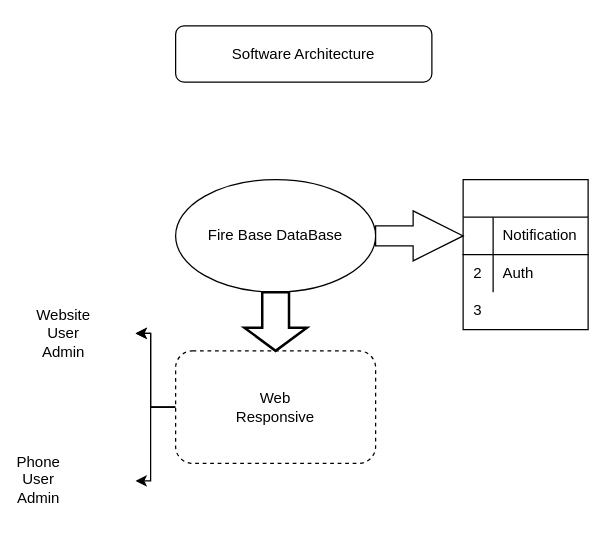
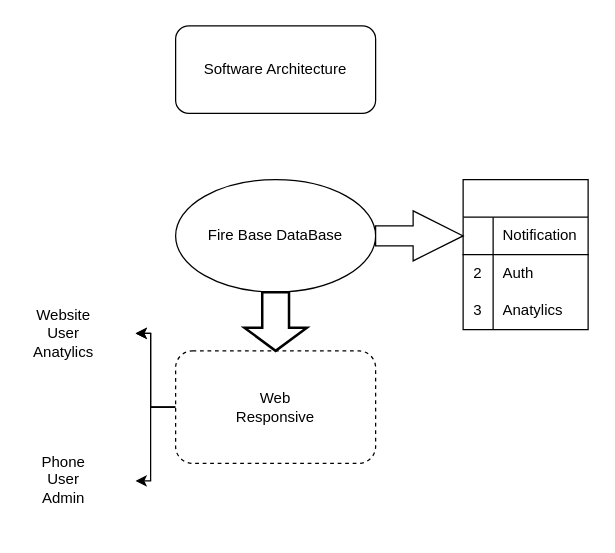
  <mxCell id="0" />
  <mxCell id="1" parent="0" />
- <mxCell id="2" value="Software Architecture" style="rounded=1;whiteSpace=wrap;html=1;" vertex="1" parent="1"><mxGeometry x="140" y="20" width="205" height="45" as="geometry" /></mxCell>
+ <mxCell id="2" value="Software Architecture" style="rounded=1;whiteSpace=wrap;html=1;" vertex="1" parent="1"><mxGeometry x="140" y="20" width="160" height="70" as="geometry" /></mxCell>
  <mxCell id="3" value="Fire Base DataBase" style="ellipse;whiteSpace=wrap;html=1;" vertex="1" parent="1"><mxGeometry x="140" y="143" width="160" height="90" as="geometry" /></mxCell>
  <mxCell id="4" value="" style="edgeStyle=orthogonalEdgeStyle;rounded=0;orthogonalLoop=1;jettySize=auto;html=1;" edge="1" parent="1" source="7" target="20"><mxGeometry relative="1" as="geometry" /></mxCell>
  <mxCell id="5" value="" style="edgeStyle=orthogonalEdgeStyle;rounded=0;orthogonalLoop=1;jettySize=auto;html=1;" edge="1" parent="1" source="7" target="20"><mxGeometry relative="1" as="geometry" /></mxCell>
  <mxCell id="6" style="edgeStyle=orthogonalEdgeStyle;rounded=0;orthogonalLoop=1;jettySize=auto;html=1;" edge="1" parent="1" source="7" target="19"><mxGeometry relative="1" as="geometry" /></mxCell>
  <mxCell id="7" value="&lt;div&gt;Web&lt;/div&gt;&lt;div&gt;Responsive&lt;br&gt;&lt;/div&gt;" style="rounded=1;whiteSpace=wrap;html=1;dashed=1;" vertex="1" parent="1"><mxGeometry x="140" y="280" width="160" height="90" as="geometry" /></mxCell>
  <mxCell id="8" value="" style="shape=mxgraph.arrows.arrow_down;html=1;verticalLabelPosition=bottom;verticalAlign=top;strokeWidth=2;strokeColor=#000000;" vertex="1" parent="1"><mxGeometry x="195" y="233" width="50" height="47" as="geometry" /></mxCell>
  <mxCell id="9" value="" style="html=1;shadow=0;dashed=0;align=center;verticalAlign=middle;shape=mxgraph.arrows2.arrow;dy=0.6;dx=40;notch=0;" vertex="1" parent="1"><mxGeometry x="300" y="168" width="70" height="40" as="geometry" /></mxCell>
  <mxCell id="10" value="" style="shape=table;html=1;whiteSpace=wrap;startSize=30;container=1;collapsible=0;childLayout=tableLayout;fixedRows=1;rowLines=0;fontStyle=1;align=center;" vertex="1" parent="1"><mxGeometry x="370" y="143" width="100" height="120" as="geometry" /></mxCell>
  <mxCell id="11" value="" style="shape=partialRectangle;html=1;whiteSpace=wrap;collapsible=0;dropTarget=0;pointerEvents=0;fillColor=none;top=0;left=0;bottom=1;right=0;points=[[0,0.5],[1,0.5]];portConstraint=eastwest;" vertex="1" parent="10"><mxGeometry y="30" width="100" height="30" as="geometry" /></mxCell>
  <mxCell id="12" value="Notification" style="shape=partialRectangle;html=1;whiteSpace=wrap;connectable=0;fillColor=none;top=0;left=0;bottom=0;right=0;align=left;spacingLeft=6;overflow=hidden;" vertex="1" parent="11"><mxGeometry x="24" width="76" height="30" as="geometry" /></mxCell>
  <mxCell id="13" value="" style="shape=partialRectangle;html=1;whiteSpace=wrap;collapsible=0;dropTarget=0;pointerEvents=0;fillColor=none;top=0;left=0;bottom=0;right=0;points=[[0,0.5],[1,0.5]];portConstraint=eastwest;" vertex="1" parent="10"><mxGeometry y="60" width="100" height="30" as="geometry" /></mxCell>
  <mxCell id="14" value="2" style="shape=partialRectangle;html=1;whiteSpace=wrap;connectable=0;fillColor=none;top=0;left=0;bottom=0;right=0;overflow=hidden;" vertex="1" parent="13"><mxGeometry width="24" height="30" as="geometry" /></mxCell>
  <mxCell id="15" value="Auth" style="shape=partialRectangle;html=1;whiteSpace=wrap;connectable=0;fillColor=none;top=0;left=0;bottom=0;right=0;align=left;spacingLeft=6;overflow=hidden;" vertex="1" parent="13"><mxGeometry x="24" width="76" height="30" as="geometry" /></mxCell>
  <mxCell id="16" value="" style="shape=partialRectangle;html=1;whiteSpace=wrap;collapsible=0;dropTarget=0;pointerEvents=0;fillColor=none;top=0;left=0;bottom=0;right=0;points=[[0,0.5],[1,0.5]];portConstraint=eastwest;" vertex="1" parent="10"><mxGeometry y="90" width="100" height="30" as="geometry" /></mxCell>
  <mxCell id="17" value="3" style="shape=partialRectangle;html=1;whiteSpace=wrap;connectable=0;fillColor=none;top=0;left=0;bottom=0;right=0;overflow=hidden;" vertex="1" parent="16"><mxGeometry width="24" height="30" as="geometry" /></mxCell>
+ <mxCell id="18" value="Anatylics" style="shape=partialRectangle;html=1;whiteSpace=wrap;connectable=0;fillColor=none;top=0;left=0;bottom=0;right=0;align=left;spacingLeft=6;overflow=hidden;" vertex="1" parent="16"><mxGeometry x="24" width="76" height="30" as="geometry" /></mxCell>
  <mxCell id="19" value="" style="shape=image;html=1;verticalAlign=top;verticalLabelPosition=bottom;labelBackgroundColor=#ffffff;imageAspect=0;aspect=fixed;image=https://cdn2.iconfinder.com/data/icons/mobile-and-internet-business/501/mobile_website-128.png" vertex="1" parent="1"><mxGeometry x="80" y="370" width="28" height="28" as="geometry" /></mxCell>
  <mxCell id="20" value="" style="shape=image;html=1;verticalAlign=top;verticalLabelPosition=bottom;labelBackgroundColor=#ffffff;imageAspect=0;aspect=fixed;image=https://cdn2.iconfinder.com/data/icons/picol-vector/32/website-128.png" vertex="1" parent="1"><mxGeometry x="80" y="252" width="28" height="28" as="geometry" /></mxCell>
- <mxCell id="21" value="&lt;div&gt;Website&lt;/div&gt;&lt;div&gt;User &lt;br&gt;&lt;/div&gt;&lt;div&gt;Admin&lt;br&gt;&lt;/div&gt;" style="text;html=1;align=center;verticalAlign=middle;resizable=0;points=[];autosize=1;" vertex="1" parent="1"><mxGeometry x="20" y="241" width="60" height="50" as="geometry" /></mxCell>
- <mxCell id="22" value="&lt;div&gt;Phone&lt;/div&gt;&lt;div&gt;User&lt;/div&gt;&lt;div&gt;Admin&lt;/div&gt;&lt;div&gt;&lt;br&gt;&lt;/div&gt;" style="text;html=1;align=center;verticalAlign=middle;resizable=0;points=[];autosize=1;" vertex="1" parent="1"><mxGeometry x="5" y="360" width="50" height="60" as="geometry" /></mxCell>
+ <mxCell id="21" value="&lt;div&gt;Website&lt;/div&gt;&lt;div&gt;User &lt;br&gt;&lt;/div&gt;&lt;div&gt;Anatylics&lt;br&gt;&lt;/div&gt;" style="text;html=1;align=center;verticalAlign=middle;resizable=0;points=[];autosize=1;" vertex="1" parent="1"><mxGeometry x="20" y="241" width="60" height="50" as="geometry" /></mxCell>
+ <mxCell id="22" value="&lt;div&gt;Phone&lt;/div&gt;&lt;div&gt;User&lt;/div&gt;&lt;div&gt;Admin&lt;/div&gt;&lt;div&gt;&lt;br&gt;&lt;/div&gt;" style="text;html=1;align=center;verticalAlign=middle;resizable=0;points=[];autosize=1;" vertex="1" parent="1"><mxGeometry x="25" y="360" width="50" height="60" as="geometry" /></mxCell>
